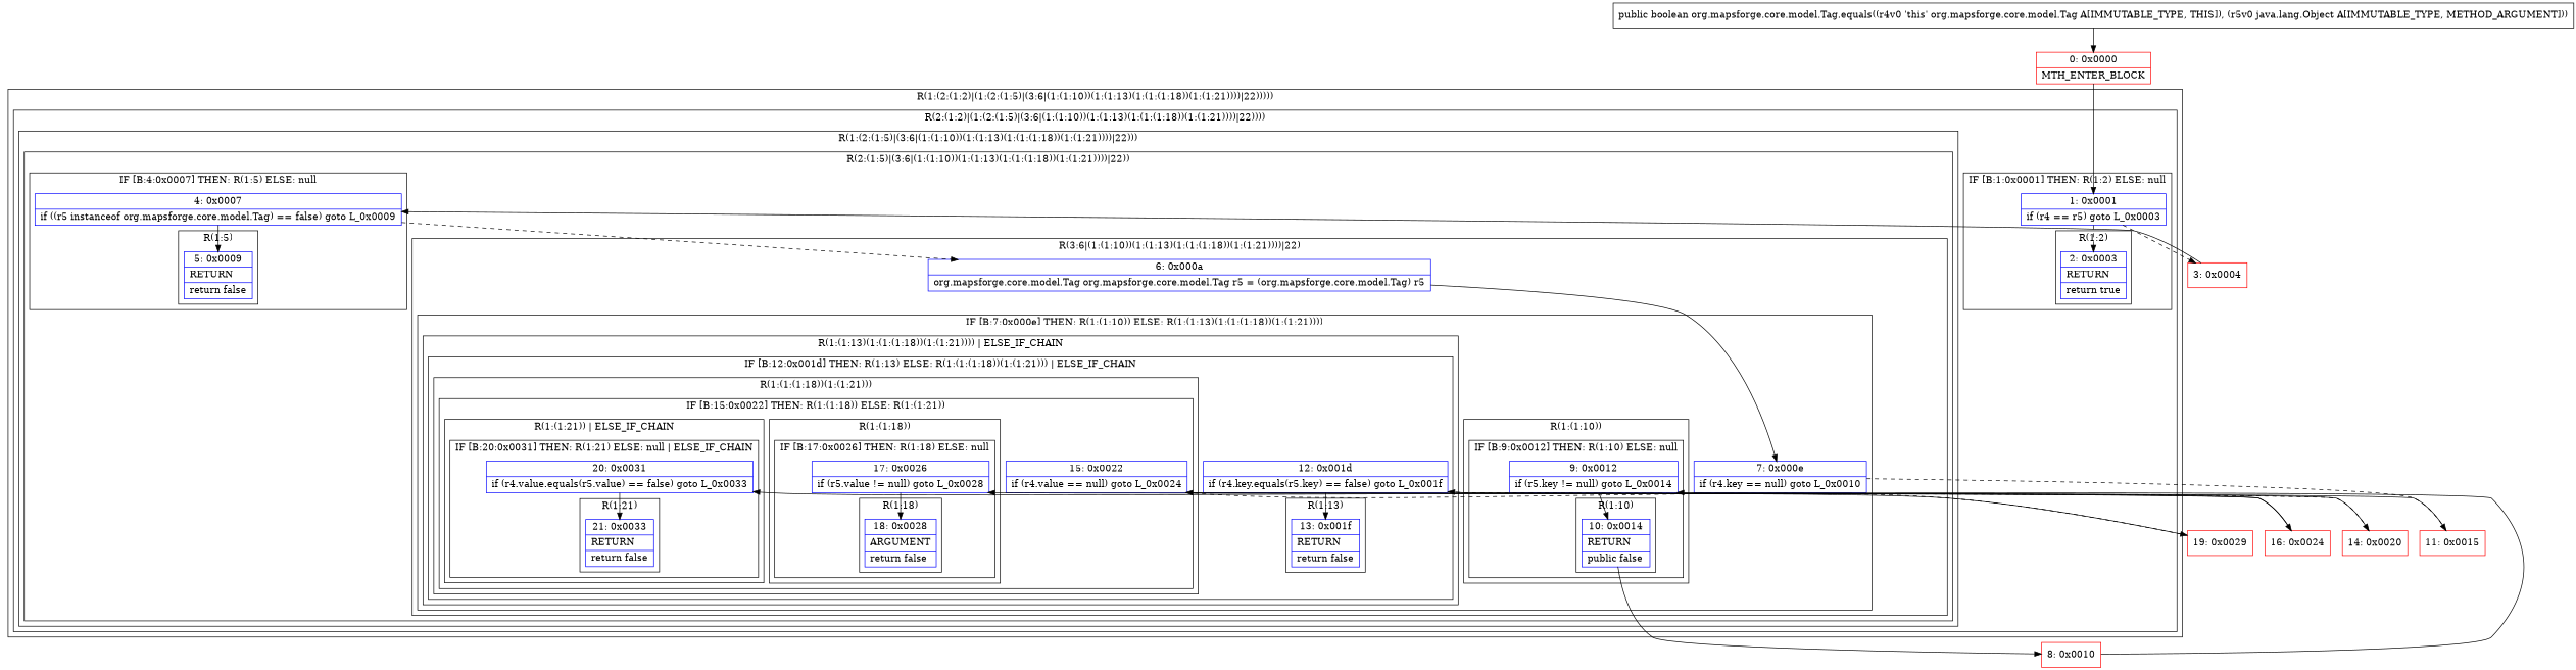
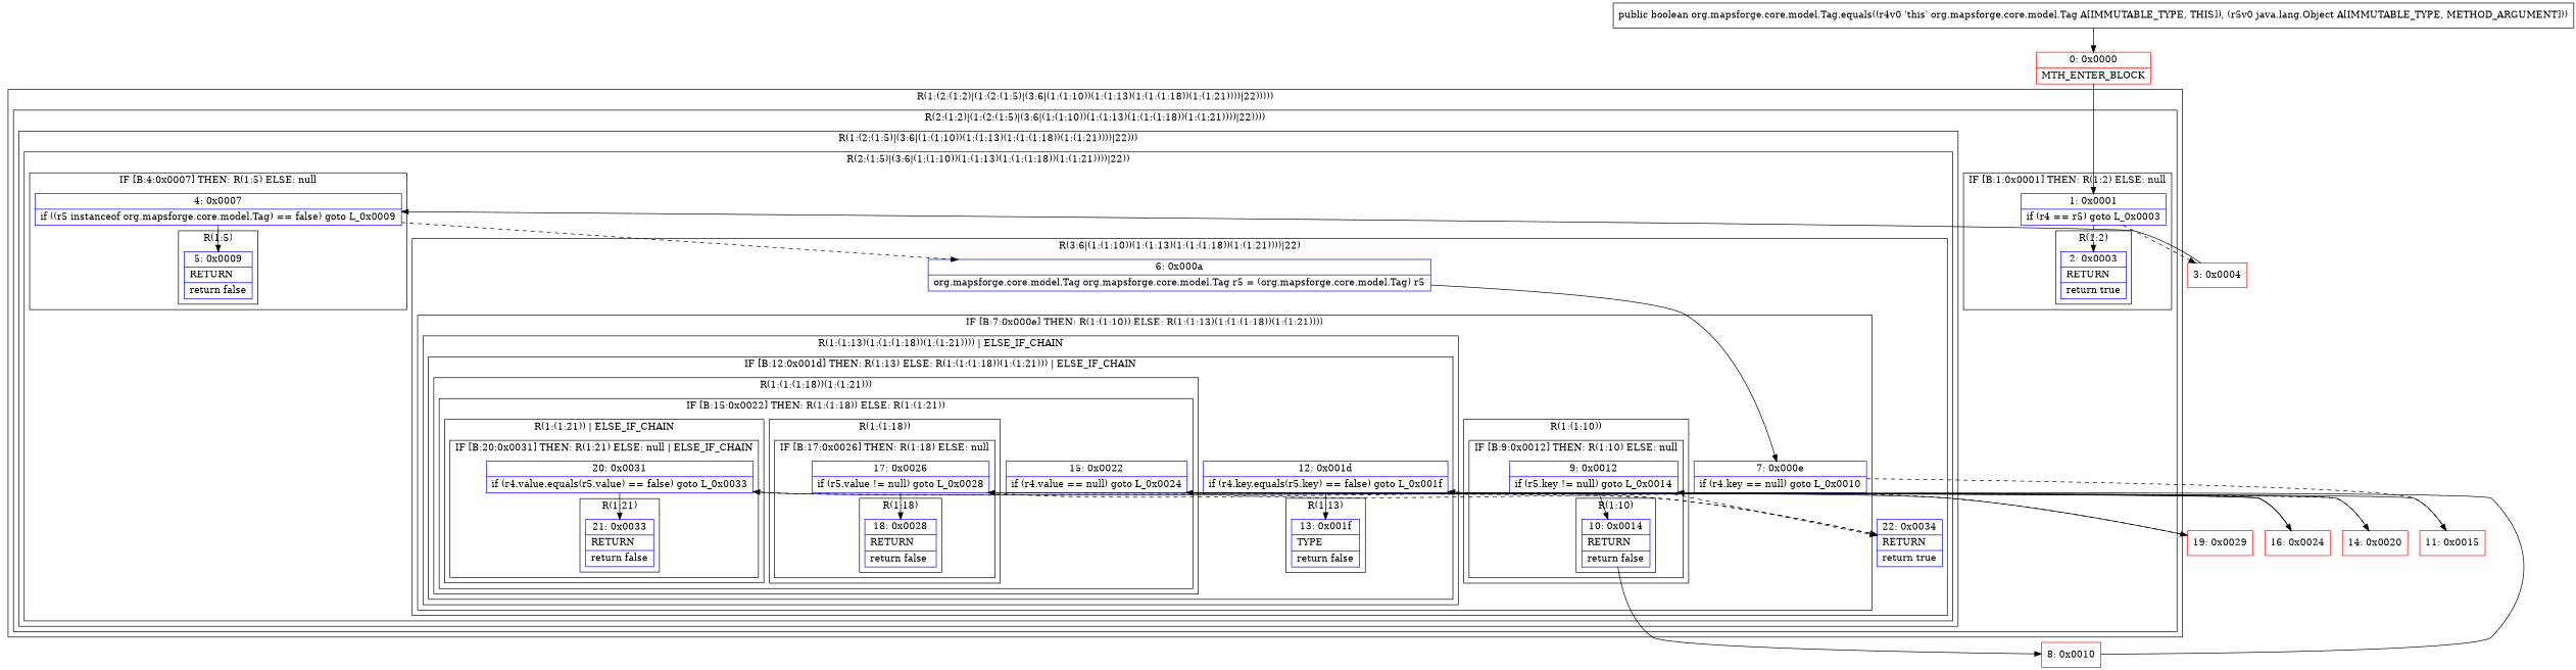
  digraph {
    node [color=blue shape=record]
    n1 [label="{2\:\ 0x0003|RETURN\l|return true\l}"]
    n2 [label="{1\:\ 0x0001|if (r4 == r5) goto L_0x0003\l}"]
    n3 [label="{5\:\ 0x0009|RETURN\l|return false\l}"]
    n4 [label="{4\:\ 0x0007|if ((r5 instanceof org.mapsforge.core.model.Tag) == false) goto L_0x0009\l}"]
-   n5 [label="{10\:\ 0x0014|RETURN\l|public false\l}"]
+   n5 [label="{10\:\ 0x0014|RETURN\l|return false\l}"]
    n6 [label="{9\:\ 0x0012|if (r5.key != null) goto L_0x0014\l}"]
-   n7 [label="{13\:\ 0x001f|RETURN\l|return false\l}"]
-   n8 [label="{18\:\ 0x0028|ARGUMENT\l|return false\l}"]
+   n7 [label="{13\:\ 0x001f|TYPE\l|return false\l}"]
+   n8 [label="{18\:\ 0x0028|RETURN\l|return false\l}"]
    n9 [label="{17\:\ 0x0026|if (r5.value != null) goto L_0x0028\l}"]
    n10 [label="{21\:\ 0x0033|RETURN\l|return false\l}"]
    n11 [label="{20\:\ 0x0031|if (r4.value.equals(r5.value) == false) goto L_0x0033\l}"]
    n12 [label="{15\:\ 0x0022|if (r4.value == null) goto L_0x0024\l}"]
    n13 [label="{12\:\ 0x001d|if (r4.key.equals(r5.key) == false) goto L_0x001f\l}"]
    n14 [label="{7\:\ 0x000e|if (r4.key == null) goto L_0x0010\l}"]
    n15 [label="{6\:\ 0x000a|org.mapsforge.core.model.Tag org.mapsforge.core.model.Tag r5 = (org.mapsforge.core.model.Tag) r5\l}"]
+   n16 [label="{22\:\ 0x0034|RETURN\l|return true\l}"]
    n17 [color=red label="{3\:\ 0x0004}"]
    n18 [color=red label="{8\:\ 0x0010}"]
    n19 [color=red label="{16\:\ 0x0024}"]
    n20 [color=red label="{19\:\ 0x0029}"]
    n21 [color=red label="{14\:\ 0x0020}"]
    n22 [color=red label="{11\:\ 0x0015}"]
    n23 [color=red label="{0\:\ 0x0000|MTH_ENTER_BLOCK\l}"]
    n24 [label="{public boolean org.mapsforge.core.model.Tag.equals((r4v0 'this' org.mapsforge.core.model.Tag A[IMMUTABLE_TYPE, THIS]), (r5v0 java.lang.Object A[IMMUTABLE_TYPE, METHOD_ARGUMENT])) }" color=""]
    subgraph cluster_1 {
      label="R(1:(2:(1:2)|(1:(2:(1:5)|(3:6|(1:(1:10))(1:(1:13)(1:(1:(1:18))(1:(1:21))))|22)))))"
      subgraph cluster_2 {
        label="R(2:(1:2)|(1:(2:(1:5)|(3:6|(1:(1:10))(1:(1:13)(1:(1:(1:18))(1:(1:21))))|22))))"
        subgraph cluster_3 {
          label="IF [B:1:0x0001] THEN: R(1:2) ELSE: null"
          n2
          subgraph cluster_4 {
            label="R(1:2)"
            n1
          }
        }
        subgraph cluster_5 {
          label="R(1:(2:(1:5)|(3:6|(1:(1:10))(1:(1:13)(1:(1:(1:18))(1:(1:21))))|22)))"
          subgraph cluster_6 {
            label="R(2:(1:5)|(3:6|(1:(1:10))(1:(1:13)(1:(1:(1:18))(1:(1:21))))|22))"
            subgraph cluster_7 {
              label="IF [B:4:0x0007] THEN: R(1:5) ELSE: null"
              n4
              subgraph cluster_8 {
                label="R(1:5)"
                n3
              }
            }
            subgraph cluster_9 {
              label="R(3:6|(1:(1:10))(1:(1:13)(1:(1:(1:18))(1:(1:21))))|22)"
              n15
+             n16
              subgraph cluster_10 {
                label="IF [B:7:0x000e] THEN: R(1:(1:10)) ELSE: R(1:(1:13)(1:(1:(1:18))(1:(1:21))))"
                n14
                subgraph cluster_11 {
                  label="R(1:(1:10))"
                  subgraph cluster_12 {
                    label="IF [B:9:0x0012] THEN: R(1:10) ELSE: null"
                    n6
                    subgraph cluster_13 {
                      label="R(1:10)"
                      n5
                    }
                  }
                }
                subgraph cluster_14 {
                  label="R(1:(1:13)(1:(1:(1:18))(1:(1:21)))) | ELSE_IF_CHAIN\l"
                  subgraph cluster_15 {
                    label="IF [B:12:0x001d] THEN: R(1:13) ELSE: R(1:(1:(1:18))(1:(1:21))) | ELSE_IF_CHAIN\l"
                    n13
                    subgraph cluster_16 {
                      label="R(1:13)"
                      n7
                    }
                    subgraph cluster_17 {
                      label="R(1:(1:(1:18))(1:(1:21)))"
                      subgraph cluster_18 {
                        label="IF [B:15:0x0022] THEN: R(1:(1:18)) ELSE: R(1:(1:21))"
                        n12
                        subgraph cluster_19 {
                          label="R(1:(1:18))"
                          subgraph cluster_20 {
                            label="IF [B:17:0x0026] THEN: R(1:18) ELSE: null"
                            n9
                            subgraph cluster_21 {
                              label="R(1:18)"
                              n8
                            }
                          }
                        }
                        subgraph cluster_22 {
                          label="R(1:(1:21)) | ELSE_IF_CHAIN\l"
                          subgraph cluster_23 {
                            label="IF [B:20:0x0031] THEN: R(1:21) ELSE: null | ELSE_IF_CHAIN\l"
                            n11
                            subgraph cluster_24 {
                              label="R(1:21)"
                              n10
                            }
                          }
                        }
                      }
                    }
                  }
                }
              }
            }
          }
        }
      }
    }
    n2 -> n1 [style=dashed]
    n2 -> n17 [style=dashed]
    n4 -> n3
    n4 -> n15 [style=dashed]
    n5 -> n18
    n6 -> n5
+   n6 -> n16 [style=dashed]
    n9 -> n8
+   n9 -> n16 [style=dashed]
    n11 -> n10
+   n11 -> n16 [style=dashed]
    n12 -> n19
    n12 -> n20 [style=dashed]
    n13 -> n7
    n13 -> n21 [style=dashed]
    n14 -> n22 [style=dashed]
    n15 -> n14
    n17 -> n4
    n18 -> n6
    n19 -> n9
    n20 -> n11
    n21 -> n12
    n22 -> n13
    n23 -> n2
    n24 -> n23
  }
